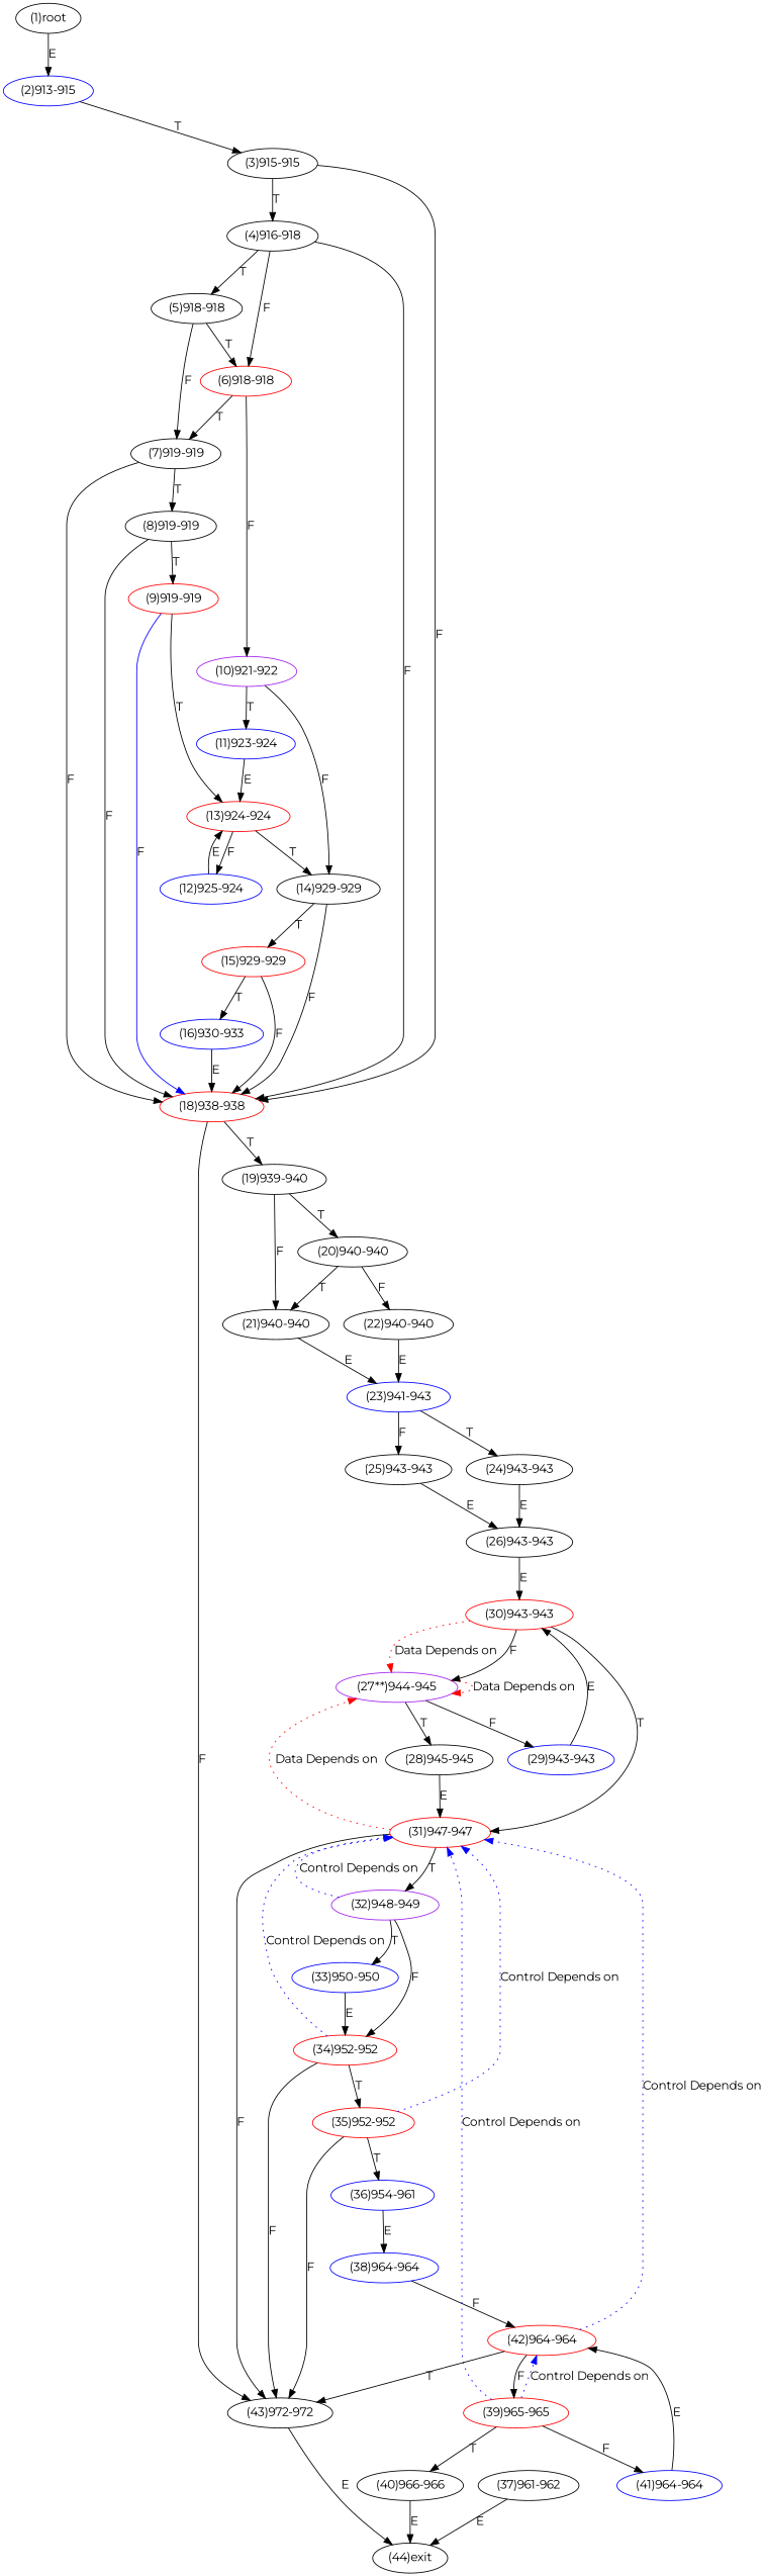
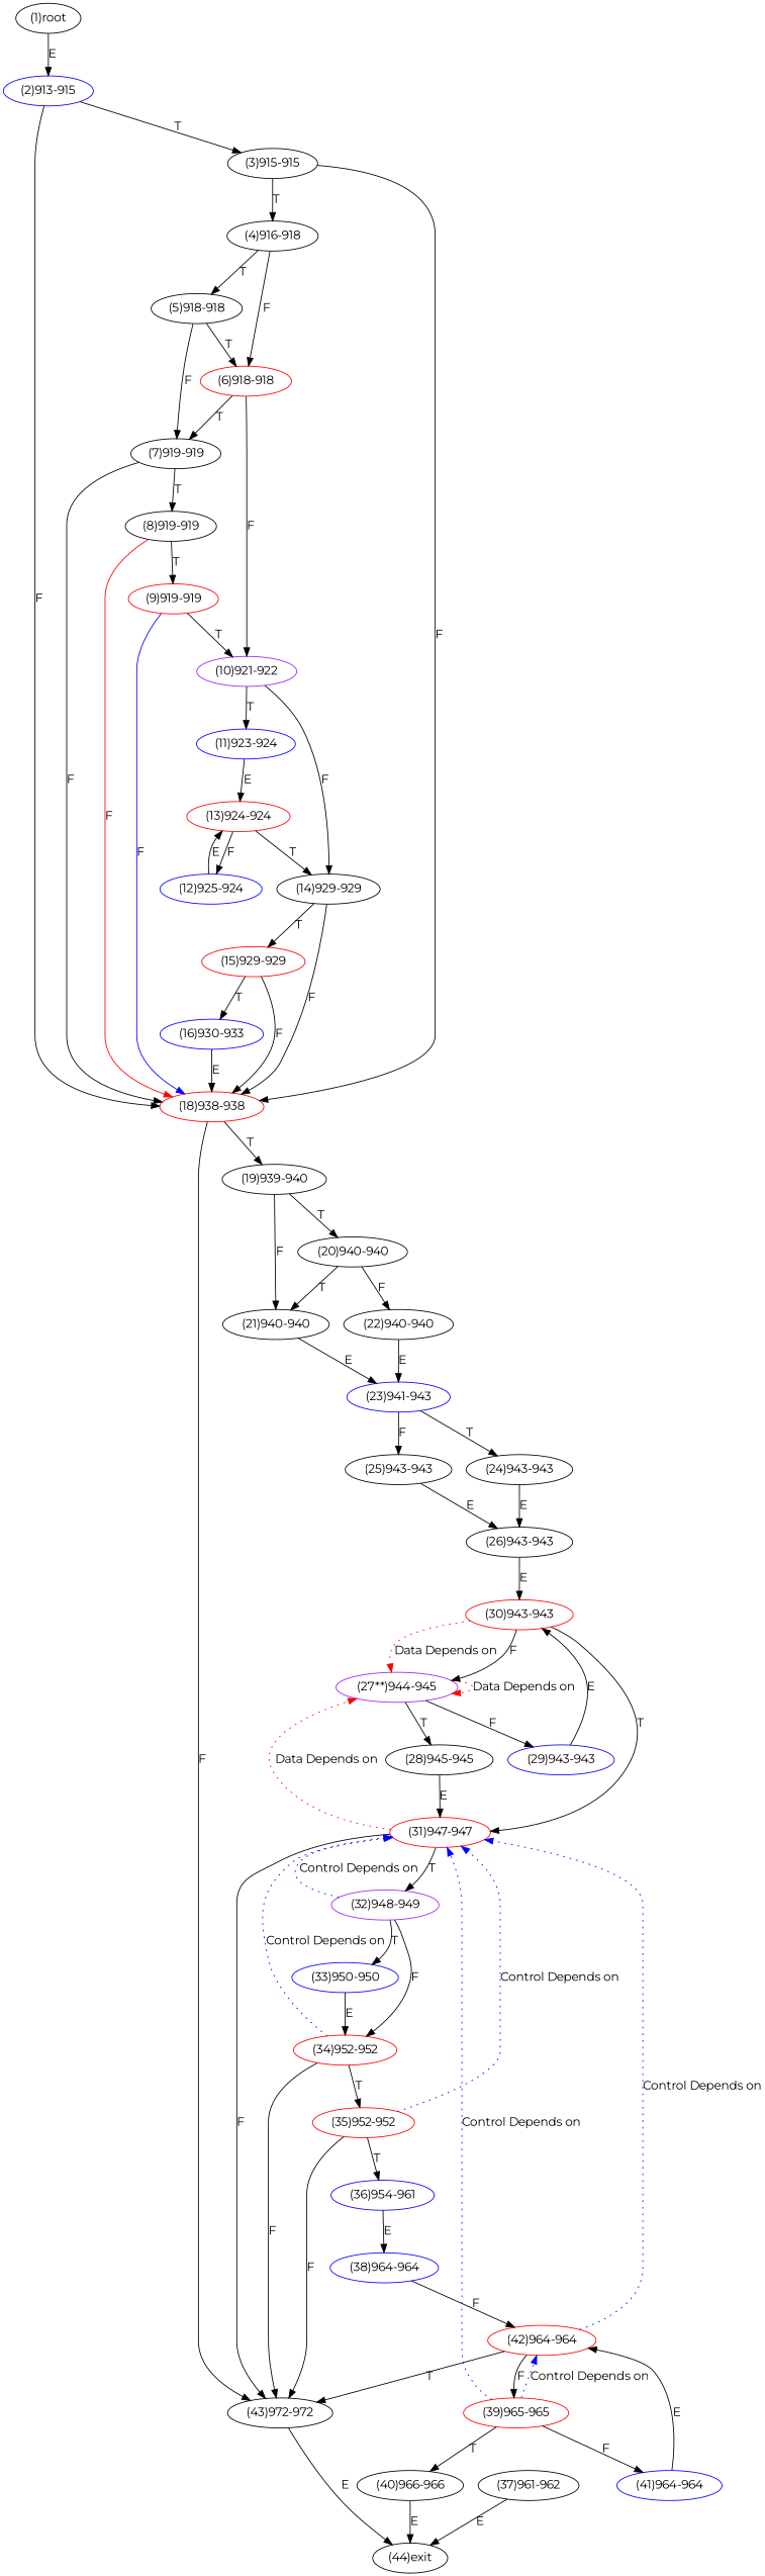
  digraph {
    fontname=Montserrat
    node [fontname=Montserrat]
    edge [fontname=Montserrat]
    n1 [label="(1)root"]
    n2 [color=blue label="(2)913-915"]
    n3 [label="(3)915-915"]
    n4 [color=red label="(18)938-938"]
    n5 [label="(4)916-918"]
    n6 [label="(19)939-940"]
    n7 [label="(43)972-972"]
    n8 [label="(5)918-918"]
    n9 [color=red label="(6)918-918"]
    n10 [label="(7)919-919"]
    n11 [color=purple label="(10)921-922"]
    n12 [label="(8)919-919"]
    n13 [color=blue label="(11)923-924"]
    n14 [label="(14)929-929"]
    n15 [color=red label="(9)919-919"]
    n16 [color=red label="(13)924-924"]
    n17 [color=red label="(15)929-929"]
    n18 [color=blue label="(12)925-924"]
    n19 [color=blue label="(16)930-933"]
    n20 [label="(21)940-940"]
    n21 [label="(20)940-940"]
    n22 [color=blue label="(23)941-943"]
    n23 [label="(22)940-940"]
    n24 [label="(44)exit"]
    n25 [label="(25)943-943"]
    n26 [label="(24)943-943"]
    n27 [label="(26)943-943"]
    n28 [color=red label="(30)943-943"]
    n29 [color=purple label="(27**)944-945"]
    n30 [color=blue label="(29)943-943"]
    n31 [label="(28)945-945"]
    n32 [color=red label="(31)947-947"]
    n33 [color=purple label="(32)948-949"]
    n34 [color=red label="(34)952-952"]
    n35 [color=blue label="(33)950-950"]
    n36 [color=red label="(35)952-952"]
    n37 [color=blue label="(36)954-961"]
    n38 [color=blue label="(38)964-964"]
    n39 [color=red label="(42)964-964"]
    n40 [color=red label="(39)965-965"]
    n41 [label="(40)966-966"]
    n42 [color=blue label="(41)964-964"]
    n43 [label="(37)961-962"]
    n1 -> n2 [label=E]
    n2 -> n3 [label=T]
-   n5 -> n4 [label=F]
+   n2 -> n4 [label=F]
    n3 -> n4 [label=F]
    n3 -> n5 [label=T]
    n4 -> n6 [label=T]
    n4 -> n7 [label=F]
    n5 -> n8 [label=T]
    n5 -> n9 [label=F]
    n6 -> n20 [label=F]
    n6 -> n21 [label=T]
    n7 -> n24 [label=E]
    n8 -> n9 [label=T]
    n8 -> n10 [label=F]
    n9 -> n10 [label=T]
    n9 -> n11 [label=F]
    n10 -> n4 [label=F]
    n10 -> n12 [label=T]
    n11 -> n13 [label=T]
    n11 -> n14 [label=F]
-   n12 -> n4 [label=F]
+   n12 -> n4 [label=F color=red]
    n12 -> n15 [label=T]
    n13 -> n16 [label=E]
    n14 -> n4 [label=F]
    n14 -> n17 [label=T]
    n15 -> n4 [color=blue label=F]
-   n15 -> n16 [label=T]
+   n15 -> n11 [label=T]
    n16 -> n14 [label=T]
    n16 -> n18 [label=F]
    n17 -> n4 [label=F]
    n17 -> n19 [label=T]
    n18 -> n16 [label=E]
    n19 -> n4 [label=E]
    n20 -> n22 [label=E]
    n21 -> n20 [label=T]
    n21 -> n23 [label=F]
    n22 -> n25 [label=F]
    n22 -> n26 [label=T]
    n23 -> n22 [label=E]
    n25 -> n27 [label=E]
    n26 -> n27 [label=E]
    n27 -> n28 [label=E]
    n28 -> n29 [label=F]
    n28 -> n29 [color=red label="Data Depends on" style=dotted]
    n28 -> n32 [label=T]
    n29 -> n29 [color=red label="Data Depends on" style=dotted]
    n29 -> n30 [label=F]
    n29 -> n31 [label=T]
    n30 -> n28 [label=E]
    n31 -> n32 [label=E]
    n32 -> n7 [label=F]
    n32 -> n29 [color=red label="Data Depends on" style=dotted]
    n32 -> n33 [label=T]
    n33 -> n32 [color=blue label="Control Depends on" style=dotted]
    n33 -> n34 [label=F]
    n33 -> n35 [label=T]
    n34 -> n7 [label=F]
    n34 -> n32 [color=blue label="Control Depends on" style=dotted]
    n34 -> n36 [label=T]
    n35 -> n34 [label=E]
    n36 -> n7 [label=F]
    n36 -> n32 [color=blue label="Control Depends on" style=dotted]
    n36 -> n37 [label=T]
    n37 -> n38 [label=E]
    n38 -> n39 [label=F]
    n39 -> n7 [label=T]
    n39 -> n32 [color=blue label="Control Depends on" style=dotted]
    n39 -> n40 [label=F]
    n40 -> n32 [color=blue label="Control Depends on" style=dotted]
    n40 -> n39 [color=blue label="Control Depends on" style=dotted]
    n40 -> n41 [label=T]
    n40 -> n42 [label=F]
    n41 -> n24 [label=E]
    n42 -> n39 [label=E]
    n43 -> n24 [label=E]
  }
